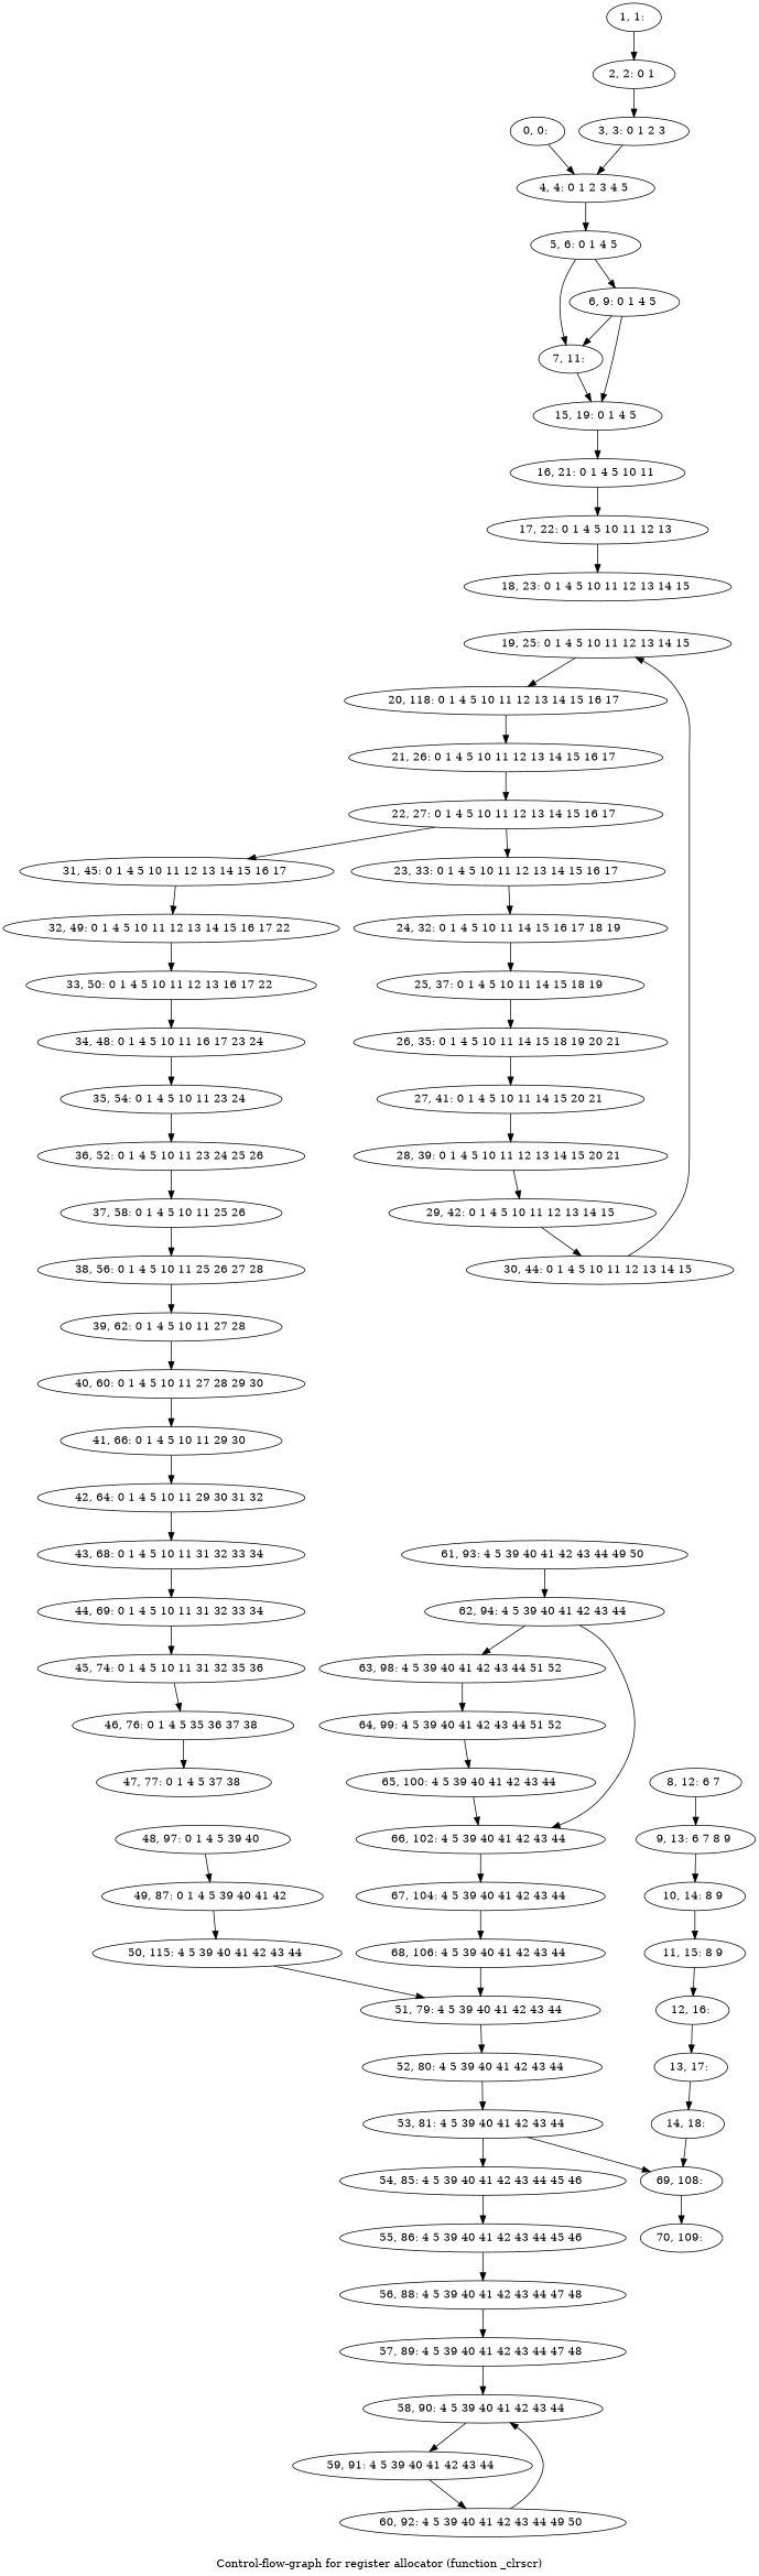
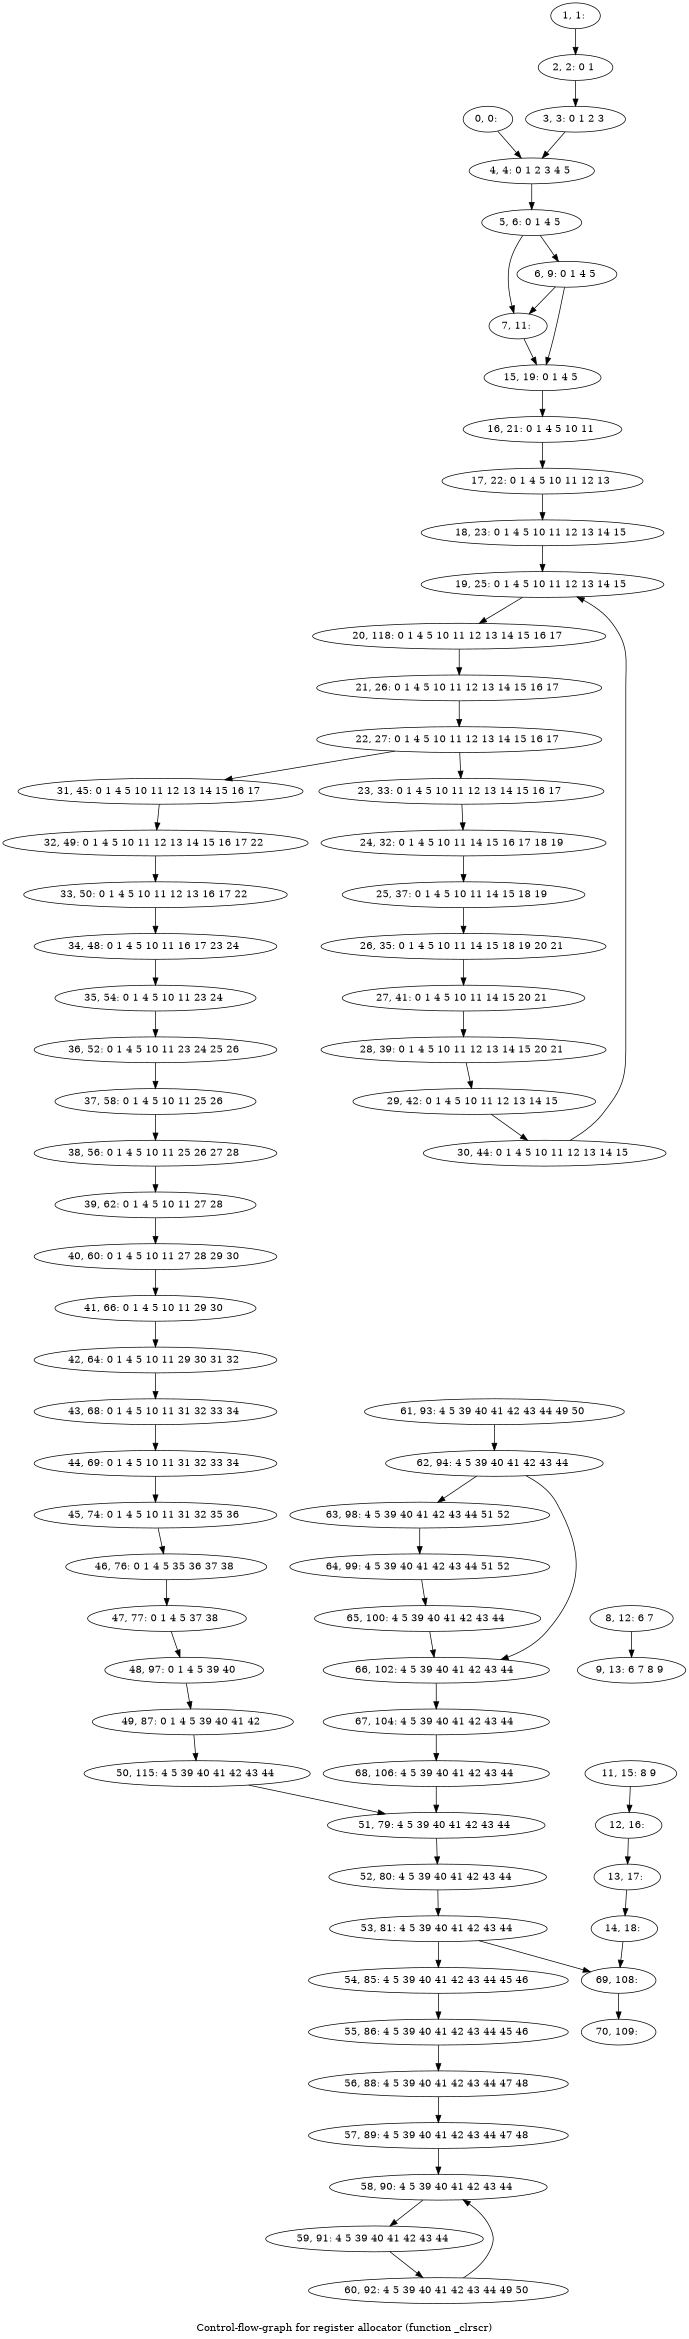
  digraph {
    label="Control-flow-graph for register allocator (function _clrscr)"
    n1 [label="0, 0: "]
    n2 [label="4, 4: 0 1 2 3 4 5 "]
    n3 [label="1, 1: "]
    n4 [label="2, 2: 0 1 "]
    n5 [label="3, 3: 0 1 2 3 "]
    n6 [label="5, 6: 0 1 4 5 "]
    n7 [label="6, 9: 0 1 4 5 "]
    n8 [label="7, 11: "]
    n9 [label="15, 19: 0 1 4 5 "]
    n10 [label="16, 21: 0 1 4 5 10 11 "]
    n11 [label="8, 12: 6 7 "]
    n12 [label="9, 13: 6 7 8 9 "]
-   n13 [label="10, 14: 8 9 "]
    n14 [label="11, 15: 8 9 "]
    n15 [label="12, 16: "]
    n16 [label="13, 17: "]
    n17 [label="14, 18: "]
    n18 [label="69, 108: "]
    n19 [label="70, 109: "]
    n20 [label="17, 22: 0 1 4 5 10 11 12 13 "]
    n21 [label="18, 23: 0 1 4 5 10 11 12 13 14 15 "]
    n22 [label="19, 25: 0 1 4 5 10 11 12 13 14 15 "]
    n23 [label="20, 118: 0 1 4 5 10 11 12 13 14 15 16 17 "]
    n24 [label="21, 26: 0 1 4 5 10 11 12 13 14 15 16 17 "]
    n25 [label="22, 27: 0 1 4 5 10 11 12 13 14 15 16 17 "]
    n26 [label="23, 33: 0 1 4 5 10 11 12 13 14 15 16 17 "]
    n27 [label="31, 45: 0 1 4 5 10 11 12 13 14 15 16 17 "]
    n28 [label="24, 32: 0 1 4 5 10 11 14 15 16 17 18 19 "]
    n29 [label="32, 49: 0 1 4 5 10 11 12 13 14 15 16 17 22 "]
    n30 [label="25, 37: 0 1 4 5 10 11 14 15 18 19 "]
    n31 [label="26, 35: 0 1 4 5 10 11 14 15 18 19 20 21 "]
    n32 [label="27, 41: 0 1 4 5 10 11 14 15 20 21 "]
    n33 [label="28, 39: 0 1 4 5 10 11 12 13 14 15 20 21 "]
    n34 [label="29, 42: 0 1 4 5 10 11 12 13 14 15 "]
    n35 [label="30, 44: 0 1 4 5 10 11 12 13 14 15 "]
    n36 [label="33, 50: 0 1 4 5 10 11 12 13 16 17 22 "]
    n37 [label="34, 48: 0 1 4 5 10 11 16 17 23 24 "]
    n38 [label="35, 54: 0 1 4 5 10 11 23 24 "]
    n39 [label="36, 52: 0 1 4 5 10 11 23 24 25 26 "]
    n40 [label="37, 58: 0 1 4 5 10 11 25 26 "]
    n41 [label="38, 56: 0 1 4 5 10 11 25 26 27 28 "]
    n42 [label="39, 62: 0 1 4 5 10 11 27 28 "]
    n43 [label="40, 60: 0 1 4 5 10 11 27 28 29 30 "]
    n44 [label="41, 66: 0 1 4 5 10 11 29 30 "]
    n45 [label="42, 64: 0 1 4 5 10 11 29 30 31 32 "]
    n46 [label="43, 68: 0 1 4 5 10 11 31 32 33 34 "]
    n47 [label="44, 69: 0 1 4 5 10 11 31 32 33 34 "]
    n48 [label="45, 74: 0 1 4 5 10 11 31 32 35 36 "]
    n49 [label="46, 76: 0 1 4 5 35 36 37 38 "]
    n50 [label="47, 77: 0 1 4 5 37 38 "]
    n51 [label="48, 97: 0 1 4 5 39 40 "]
    n52 [label="49, 87: 0 1 4 5 39 40 41 42 "]
    n53 [label="50, 115: 4 5 39 40 41 42 43 44 "]
    n54 [label="51, 79: 4 5 39 40 41 42 43 44 "]
    n55 [label="52, 80: 4 5 39 40 41 42 43 44 "]
    n56 [label="53, 81: 4 5 39 40 41 42 43 44 "]
    n57 [label="54, 85: 4 5 39 40 41 42 43 44 45 46 "]
    n58 [label="55, 86: 4 5 39 40 41 42 43 44 45 46 "]
    n59 [label="56, 88: 4 5 39 40 41 42 43 44 47 48 "]
    n60 [label="57, 89: 4 5 39 40 41 42 43 44 47 48 "]
    n61 [label="58, 90: 4 5 39 40 41 42 43 44 "]
    n62 [label="59, 91: 4 5 39 40 41 42 43 44 "]
    n63 [label="60, 92: 4 5 39 40 41 42 43 44 49 50 "]
    n64 [label="61, 93: 4 5 39 40 41 42 43 44 49 50 "]
    n65 [label="62, 94: 4 5 39 40 41 42 43 44 "]
    n66 [label="63, 98: 4 5 39 40 41 42 43 44 51 52 "]
    n67 [label="66, 102: 4 5 39 40 41 42 43 44 "]
    n68 [label="64, 99: 4 5 39 40 41 42 43 44 51 52 "]
    n69 [label="67, 104: 4 5 39 40 41 42 43 44 "]
    n70 [label="65, 100: 4 5 39 40 41 42 43 44 "]
    n71 [label="68, 106: 4 5 39 40 41 42 43 44 "]
    n1 -> n2
    n2 -> n6
    n3 -> n4
    n4 -> n5
    n5 -> n2
    n6 -> n7
    n6 -> n8
    n7 -> n8
    n7 -> n9
    n8 -> n9
    n9 -> n10
    n10 -> n20
    n11 -> n12
-   n12 -> n13
-   n13 -> n14
    n14 -> n15
    n15 -> n16
    n16 -> n17
    n17 -> n18
    n18 -> n19
    n20 -> n21
+   n21 -> n22
    n22 -> n23
    n23 -> n24
    n24 -> n25
    n25 -> n26
    n25 -> n27
    n26 -> n28
    n27 -> n29
    n28 -> n30
    n29 -> n36
    n30 -> n31
    n31 -> n32
    n32 -> n33
    n33 -> n34
    n34 -> n35
    n35 -> n22
    n36 -> n37
    n37 -> n38
    n38 -> n39
    n39 -> n40
    n40 -> n41
    n41 -> n42
    n42 -> n43
    n43 -> n44
    n44 -> n45
    n45 -> n46
    n46 -> n47
    n47 -> n48
    n48 -> n49
    n49 -> n50
+   n50 -> n51
    n51 -> n52
    n52 -> n53
    n53 -> n54
    n54 -> n55
    n55 -> n56
    n56 -> n18
    n56 -> n57
    n57 -> n58
    n58 -> n59
    n59 -> n60
    n60 -> n61
    n61 -> n62
    n62 -> n63
    n63 -> n61
    n64 -> n65
    n65 -> n66
    n65 -> n67
    n66 -> n68
    n67 -> n69
    n68 -> n70
    n69 -> n71
    n70 -> n67
    n71 -> n54
  }
